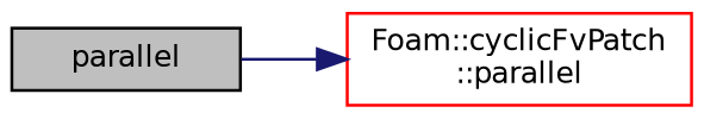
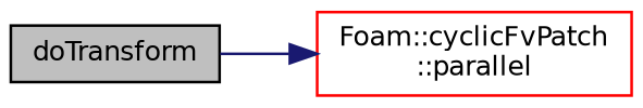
  digraph {
    rankdir=LR
    node [fontname=Helvetica fontsize=10 shape=record]
-   n1 [color=black fillcolor=grey75 fontcolor=black height=0.2 label=parallel style=filled width=0.4]
+   n1 [color=black fillcolor=grey75 fontcolor=black height=0.2 label=doTransform style=filled width=0.4]
    n2 [color=red height=0.2 label="Foam::cyclicFvPatch\l::parallel" width=0.4]
    n1 -> n2 [color=midnightblue fontname=Helvetica fontsize=10 labelfontname=Helvetica labelfontsize=10 style=solid]
  }
